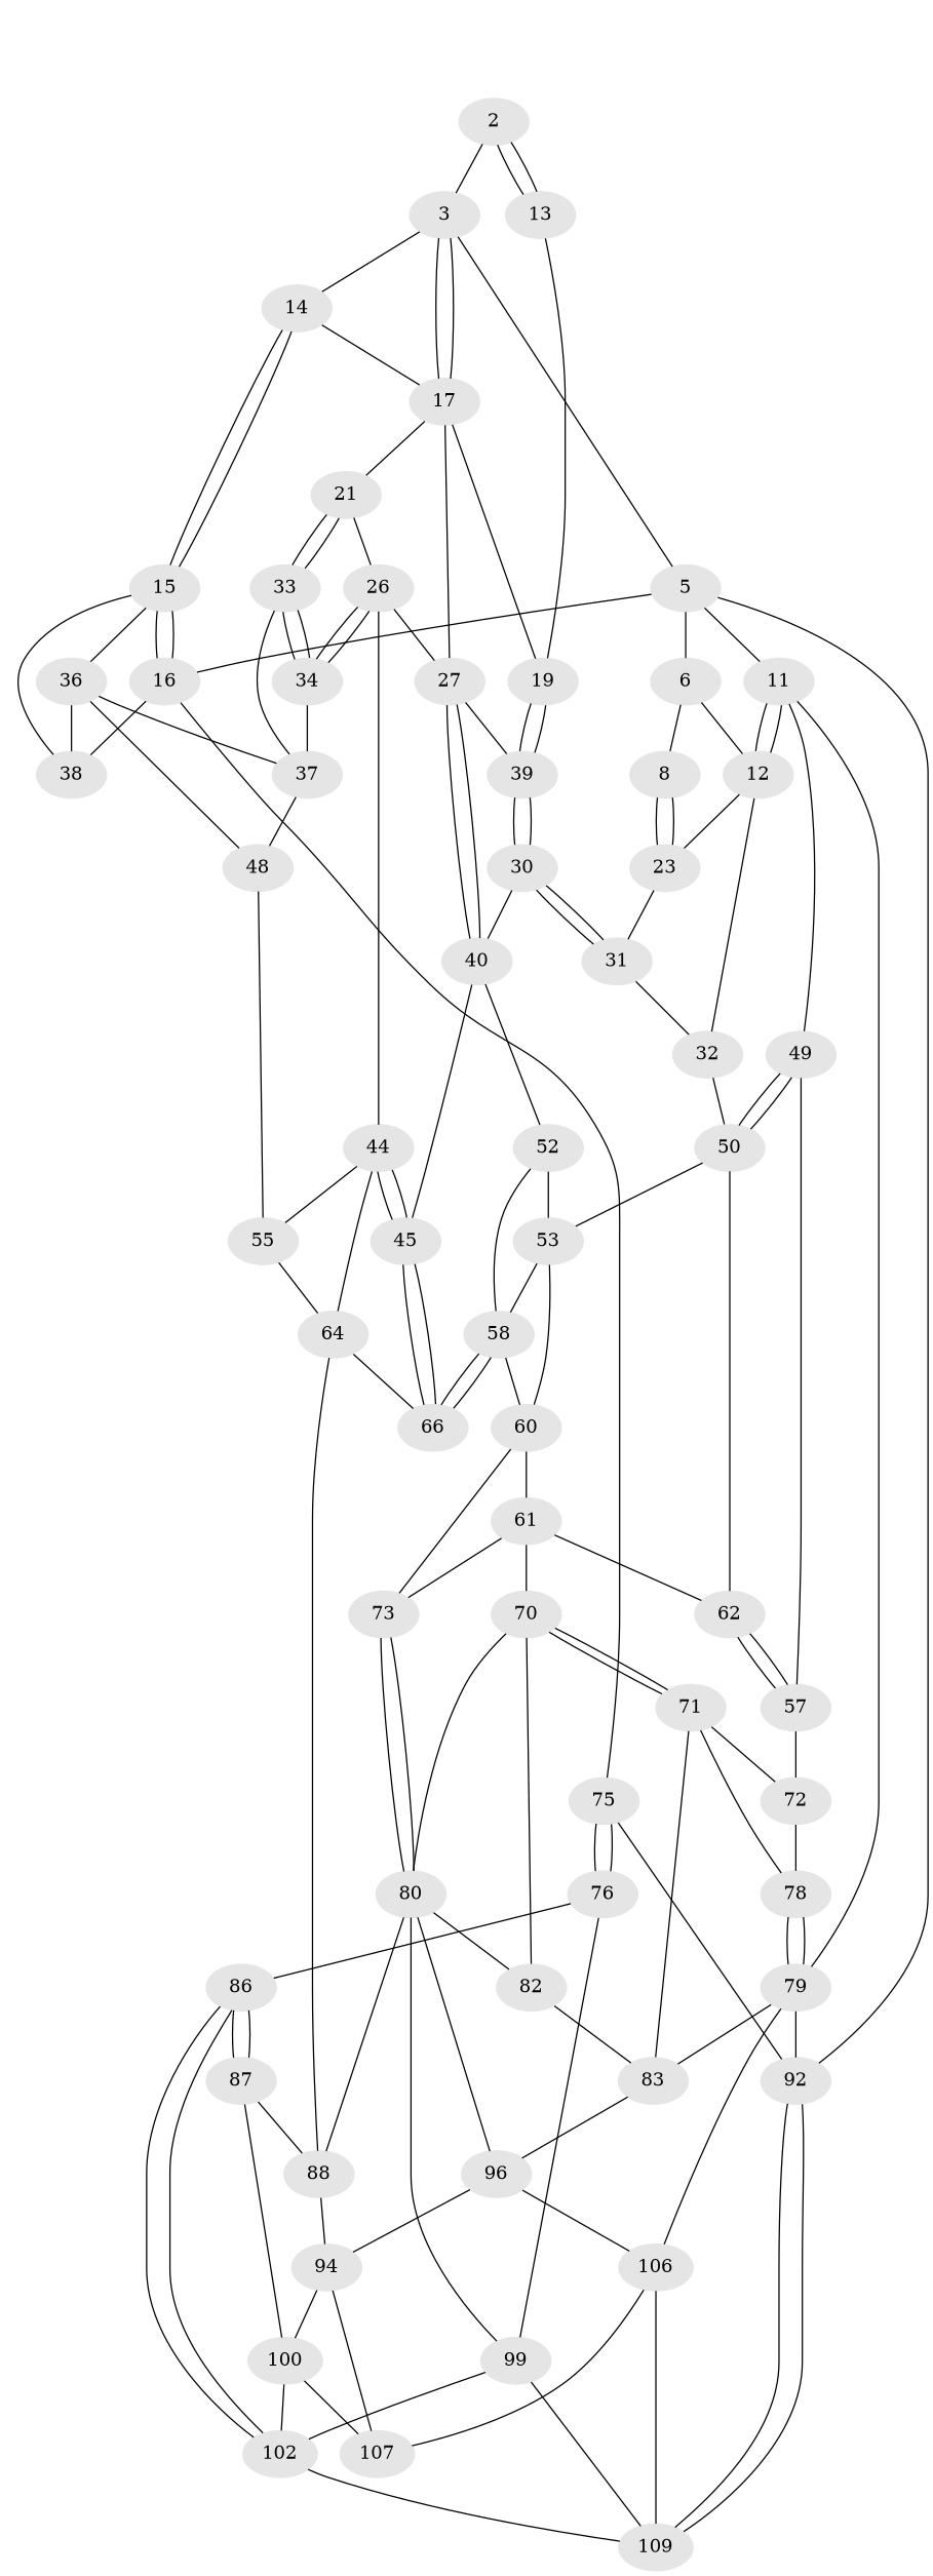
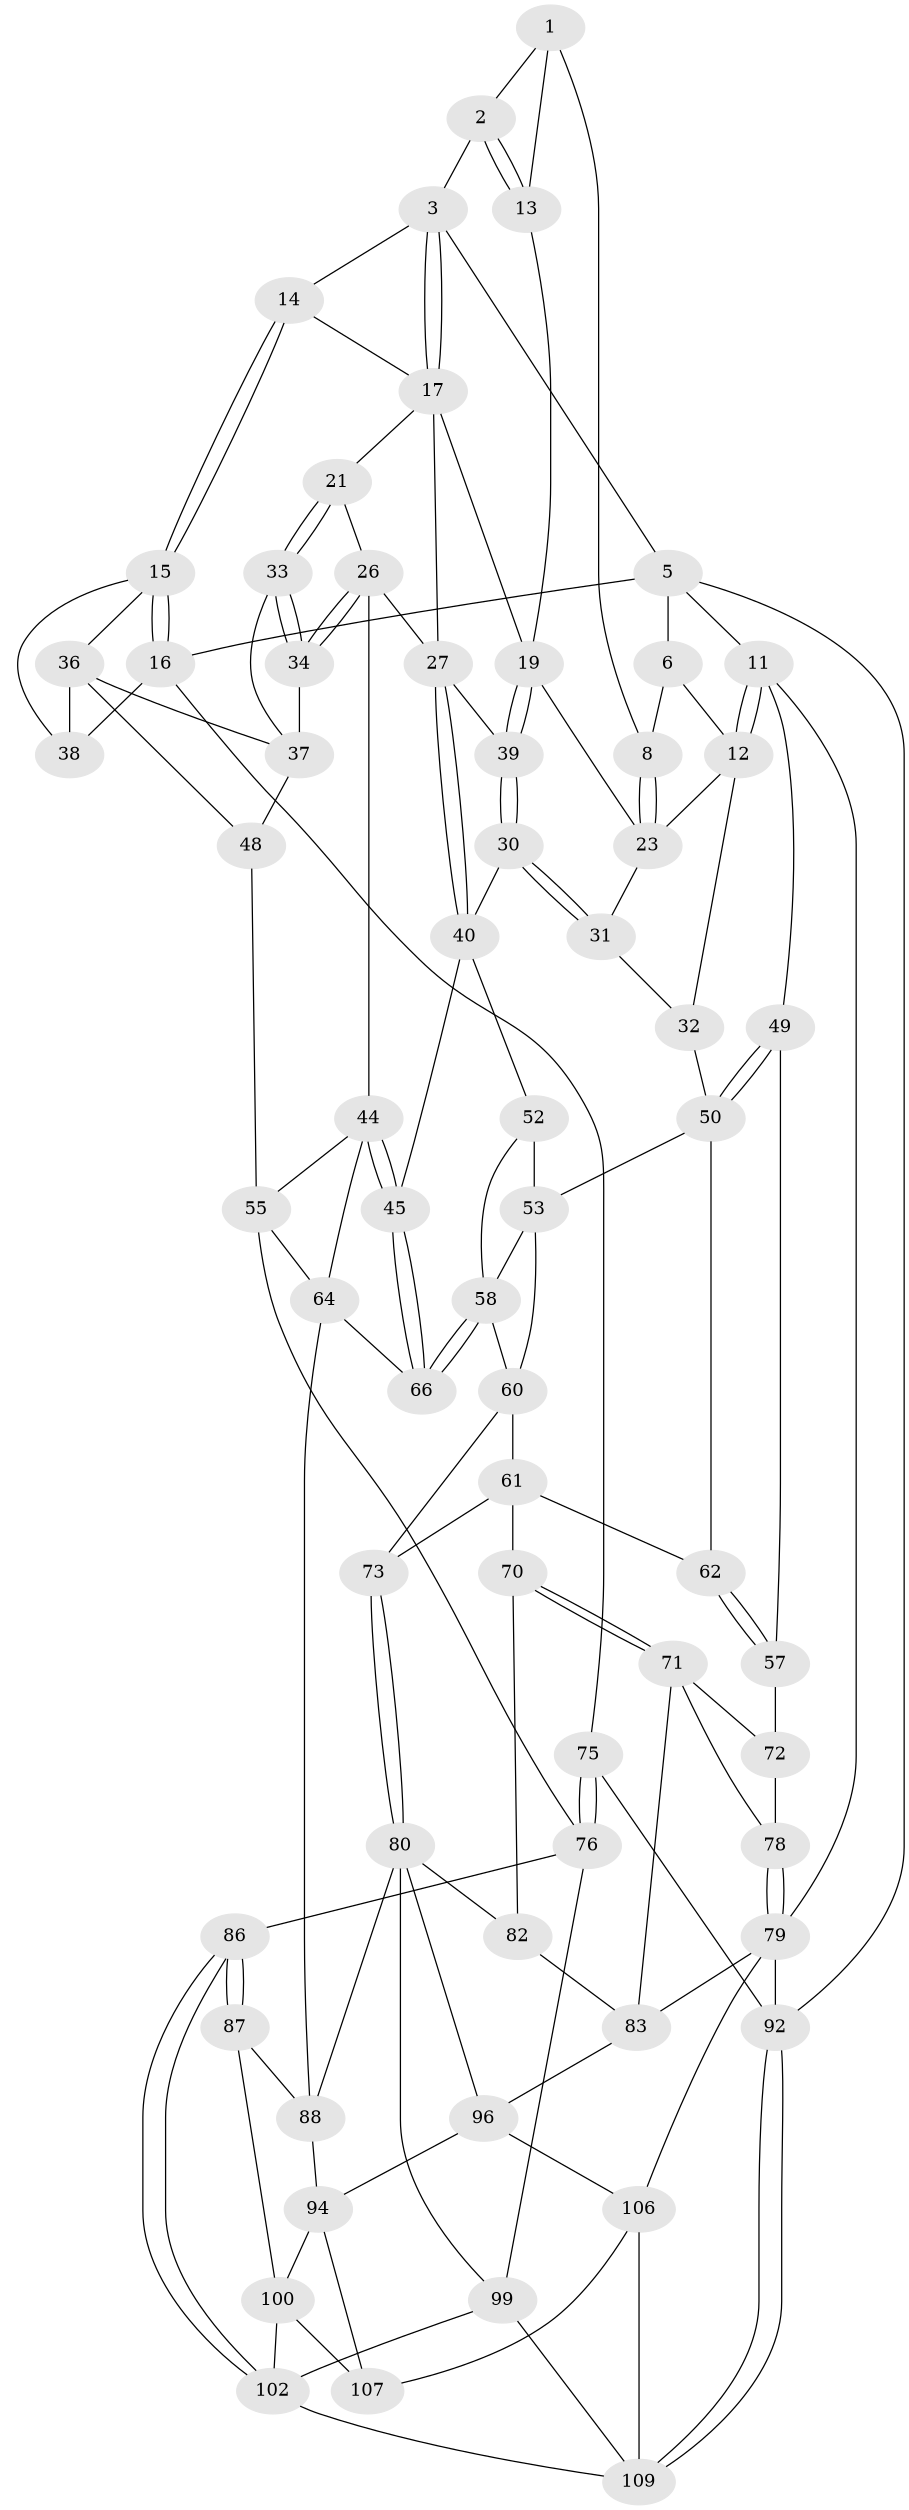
  graph {
    node [color=gray90 style=filled]
+   1 [super="+7"]
    2
    8
    13
    3 [super="+4"]
    23 [super="+24"]
    19 [super="+20"]
    5 [super="+10"]
    14
    17 [super="+18"]
    6 [super="+9"]
    11
    16 [super="+39"]
    92
    15 [super="+35"]
    21 [super="+22"]
    27 [super="+28"]
    12 [super="+25"]
    49
    79 [super="+95"]
    38
    75 [super="+93"]
    109 [super="+110"]
    32
    31
    50 [super="+51"]
    n27 [label=57 super="+68"]
    83 [super="+94"]
    106 [super="+108"]
    n30 [label=39]
    36 [super="+42"]
    26
    33
    37 [super="+47"]
    48
    76 [super="+85"]
    40 [super="+46"]
    30 [super="+41"]
    34 [super="+43"]
    44 [super="+56"]
    52 [super="+57"]
    45
    53 [super="+54"]
    58 [super="+59"]
    62
    55 [super="+74"]
    64 [super="+65"]
    66
    88 [super="+89"]
    72 [super="+77"]
    60 [super="+63"]
    61 [super="+69"]
    73
    99 [super="+105"]
    86
    70 [super="+81"]
    80 [super="+90"]
    71 [super="+84"]
    82 [super="+91"]
    n60 [label=94 super="+101"]
    78
    96 [super="+98"]
    102 [super="+103"]
    87
    107
    100 [super="+104"]
+   1 -- 2
+   1 -- 8
+   1 -- 13
    2 -- 13
    2 -- 13
    2 -- 3
    8 -- 23
    8 -- 23
    13 -- 19
    3 -- 5
    3 -- 14
    3 -- 17
    3 -- 17
    23 -- 31
+   19 -- 23
    19 -- n30
    19 -- n30
    5 -- 6
    5 -- 11
    5 -- 16
    5 -- 92
    14 -- 17
    14 -- 15
    14 -- 15
    17 -- 19
    17 -- 21
    17 -- 27
    6 -- 8
    6 -- 12
    11 -- 12
    11 -- 12
    11 -- 49
    11 -- 79
    16 -- 38
    16 -- 75
    92 -- 109
    92 -- 109
    15 -- 16
    15 -- 16
    15 -- 38
    15 -- 36
    21 -- 26
    21 -- 33
    21 -- 33
    27 -- n30
    27 -- 40
    27 -- 40
    12 -- 23
    12 -- 32
    49 -- 50
    49 -- 50
    49 -- n27
    79 -- 92
    79 -- 83
    79 -- 106
    75 -- 92
    75 -- 76
    75 -- 76
    32 -- 50
    31 -- 32
    50 -- 53
    50 -- 62
    n27 -- 72 [weight=2]
    83 -- 96
    106 -- 109
    106 -- 107
    n30 -- 30
    n30 -- 30
    36 -- 38
    36 -- 37
    36 -- 48
    26 -- 27
    26 -- 34
    26 -- 34
    26 -- 44
    33 -- 37
    33 -- 34
    33 -- 34
    37 -- 48
    48 -- 55
    76 -- 99
    76 -- 86
    40 -- 52
    40 -- 45
    30 -- 31
    30 -- 31
    30 -- 40
    34 -- 37
    44 -- 45
    44 -- 45
    44 -- 55
    44 -- 64
    52 -- 53
    52 -- 58
    45 -- 66
    45 -- 66
    53 -- 58
    53 -- 60
    58 -- 66
    58 -- 66
    58 -- 60
    62 -- n27
    62 -- n27
+   55 -- 76
    55 -- 64
    64 -- 66
    64 -- 88
    88 -- n60
    72 -- 78
    60 -- 61
    60 -- 73
    61 -- 62
    61 -- 73
    61 -- 70
    73 -- 80
    73 -- 80
    99 -- 109
    99 -- 102
    86 -- 102
    86 -- 102
    86 -- 87
    86 -- 87
-   70 -- 80
    70 -- 71
    70 -- 71
    70 -- 82
    80 -- 88
    80 -- 99
    80 -- 82
    80 -- 96
    71 -- 83
    71 -- 72
    71 -- 78
    82 -- 83
    n60 -- 107
    n60 -- 100
    78 -- 79
    78 -- 79
    96 -- 106
    96 -- n60
    102 -- 109
    87 -- 88
    87 -- 100
    100 -- 102
    100 -- 107
  }
